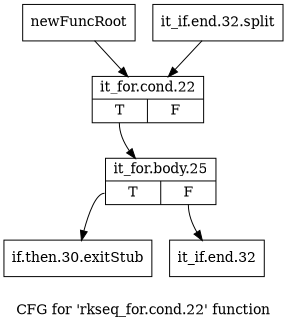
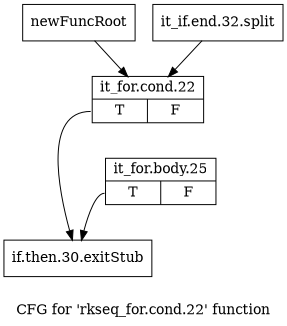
  digraph {
    label="CFG for 'rkseq_for.cond.22' function"
    node [shape=record]
    n1 [label="{newFuncRoot}"]
    n2 [label="{it_for.cond.22|{<s0>T|<s1>F}}"]
    n3 [label="{it_for.body.25|{<s0>T|<s1>F}}"]
    n4 [label="{if.then.30.exitStub}"]
-   n5 [label="{it_if.end.32}"]
    n6 [label="{it_if.end.32.split}"]
    n1 -> n2
-   n2 -> n3 [tailport=s0]
+   n2 -> n4 [tailport=s0]
    n3 -> n4 [tailport=s0]
-   n3 -> n5 [tailport=s1]
    n6 -> n2
  }
